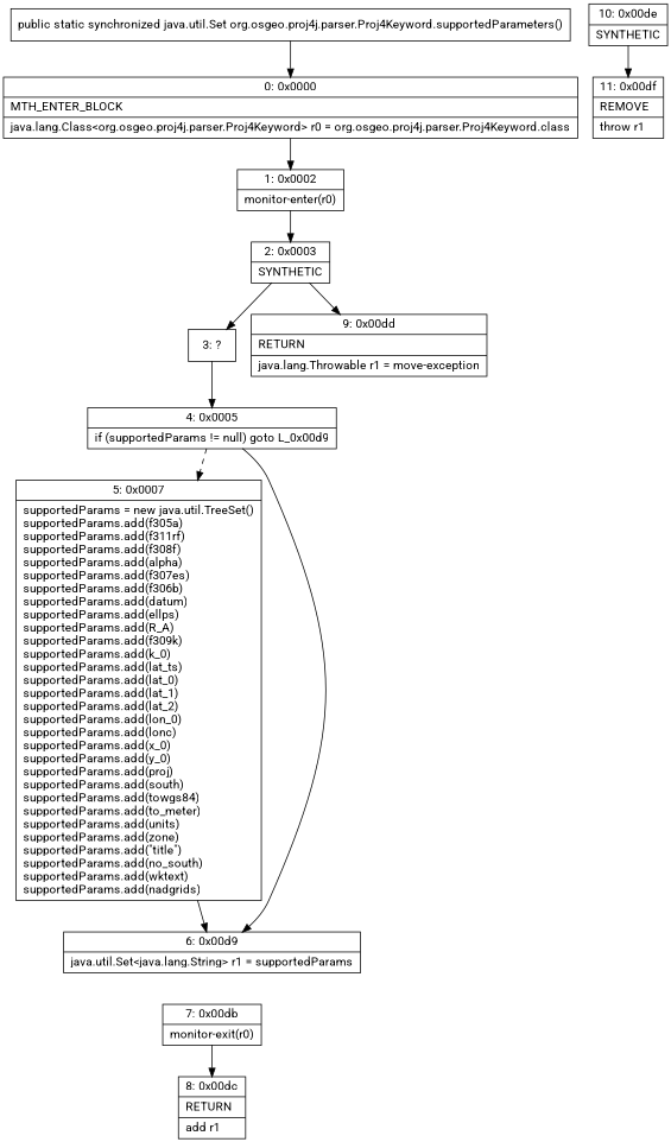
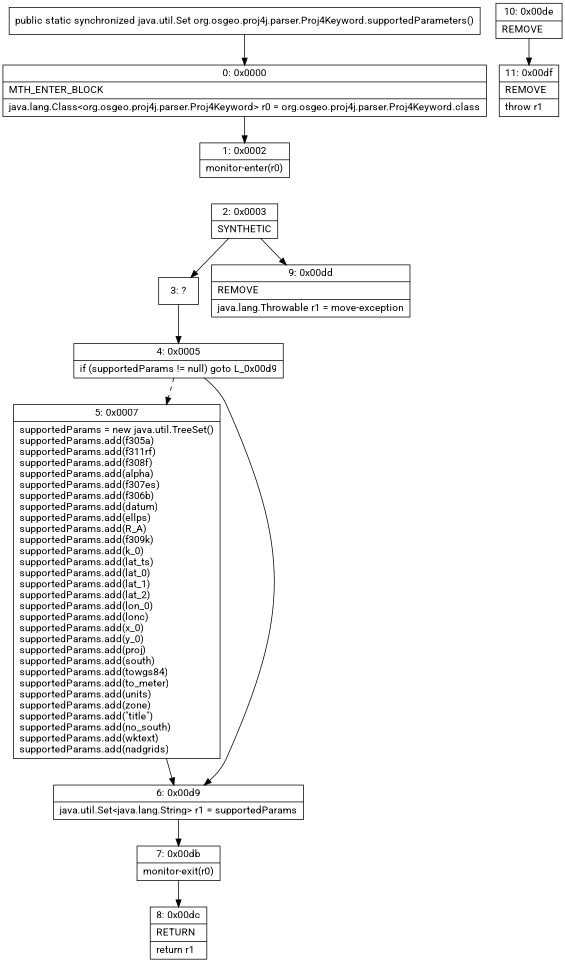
  digraph {
    fontname=Roboto
    node [fontname=Roboto shape=record]
    edge [fontname=Roboto]
    n1 [label="{0\:\ 0x0000|MTH_ENTER_BLOCK\l|java.lang.Class\<org.osgeo.proj4j.parser.Proj4Keyword\> r0 = org.osgeo.proj4j.parser.Proj4Keyword.class\l}"]
    n2 [label="{1\:\ 0x0002|monitor\-enter(r0)\l}"]
    n3 [label="{2\:\ 0x0003|SYNTHETIC\l}"]
    n4 [label="{3\:\ ?}"]
-   n5 [label="{9\:\ 0x00dd|RETURN\l|java.lang.Throwable r1 = move\-exception\l}"]
+   n5 [label="{9\:\ 0x00dd|REMOVE\l|java.lang.Throwable r1 = move\-exception\l}"]
    n6 [label="{4\:\ 0x0005|if (supportedParams != null) goto L_0x00d9\l}"]
    n7 [label="{5\:\ 0x0007|supportedParams = new java.util.TreeSet()\lsupportedParams.add(f305a)\lsupportedParams.add(f311rf)\lsupportedParams.add(f308f)\lsupportedParams.add(alpha)\lsupportedParams.add(f307es)\lsupportedParams.add(f306b)\lsupportedParams.add(datum)\lsupportedParams.add(ellps)\lsupportedParams.add(R_A)\lsupportedParams.add(f309k)\lsupportedParams.add(k_0)\lsupportedParams.add(lat_ts)\lsupportedParams.add(lat_0)\lsupportedParams.add(lat_1)\lsupportedParams.add(lat_2)\lsupportedParams.add(lon_0)\lsupportedParams.add(lonc)\lsupportedParams.add(x_0)\lsupportedParams.add(y_0)\lsupportedParams.add(proj)\lsupportedParams.add(south)\lsupportedParams.add(towgs84)\lsupportedParams.add(to_meter)\lsupportedParams.add(units)\lsupportedParams.add(zone)\lsupportedParams.add(\"title\")\lsupportedParams.add(no_south)\lsupportedParams.add(wktext)\lsupportedParams.add(nadgrids)\l}"]
    n8 [label="{6\:\ 0x00d9|java.util.Set\<java.lang.String\> r1 = supportedParams\l}"]
    n9 [label="{7\:\ 0x00db|monitor\-exit(r0)\l}"]
-   n10 [label="{8\:\ 0x00dc|RETURN\l|add r1\l}"]
-   n11 [label="{10\:\ 0x00de|SYNTHETIC\l}"]
+   n10 [label="{8\:\ 0x00dc|RETURN\l|return r1\l}"]
+   n11 [label="{10\:\ 0x00de|REMOVE\l}"]
    n12 [label="{11\:\ 0x00df|REMOVE\l|throw r1\l}"]
    n13 [label="{public static synchronized java.util.Set org.osgeo.proj4j.parser.Proj4Keyword.supportedParameters() }"]
    n1 -> n2
-   n2 -> n3
    n3 -> n4
    n3 -> n5
    n4 -> n6
    n6 -> n7 [style=dashed]
    n6 -> n8
    n7 -> n8
+   n8 -> n9
    n9 -> n10
    n11 -> n12
    n13 -> n1
  }
